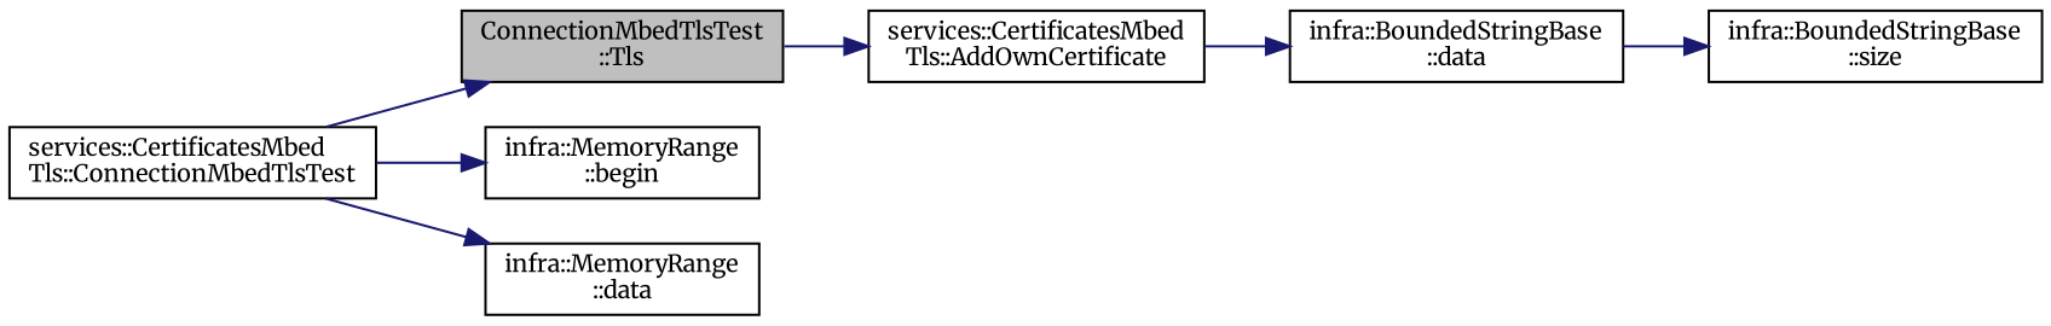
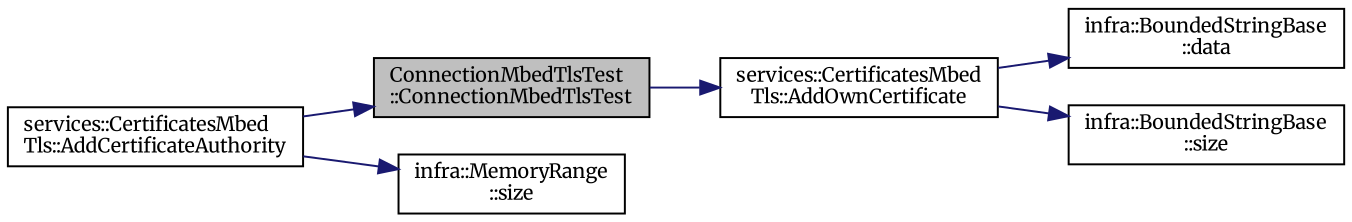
  digraph {
    fontname=Merriweather
    rankdir=LR
    node [color=black fillcolor=white fontname=Merriweather fontsize=10 shape=record style=filled]
    edge [color=midnightblue fontname=Merriweather fontsize=10 labelfontname=Helvetica labelfontsize=10 style=solid]
-   n1 [fillcolor=grey75 fontcolor=black height=0.2 label="ConnectionMbedTlsTest\l::Tls" width=0.4]
+   n1 [fillcolor=grey75 fontcolor=black height=0.2 label="ConnectionMbedTlsTest\l::ConnectionMbedTlsTest" width=0.4]
    n2 [height=0.2 label="services::CertificatesMbed\lTls::AddOwnCertificate" width=0.4]
-   n3 [height=0.2 label="services::CertificatesMbed\lTls::ConnectionMbedTlsTest" width=0.4]
-   n4 [height=0.2 label="infra::MemoryRange\l::begin" width=0.4]
-   n5 [height=0.2 label="infra::MemoryRange\l::data" width=0.4]
+   n3 [height=0.2 label="services::CertificatesMbed\lTls::AddCertificateAuthority" width=0.4]
+   n5 [height=0.2 label="infra::MemoryRange\l::size" width=0.4]
    n6 [height=0.2 label="infra::BoundedStringBase\l::data" width=0.4]
    n7 [height=0.2 label="infra::BoundedStringBase\l::size" width=0.4]
    n1 -> n2
    n2 -> n6
-   n6 -> n7
+   n2 -> n7
    n3 -> n1
-   n3 -> n4
    n3 -> n5
  }
